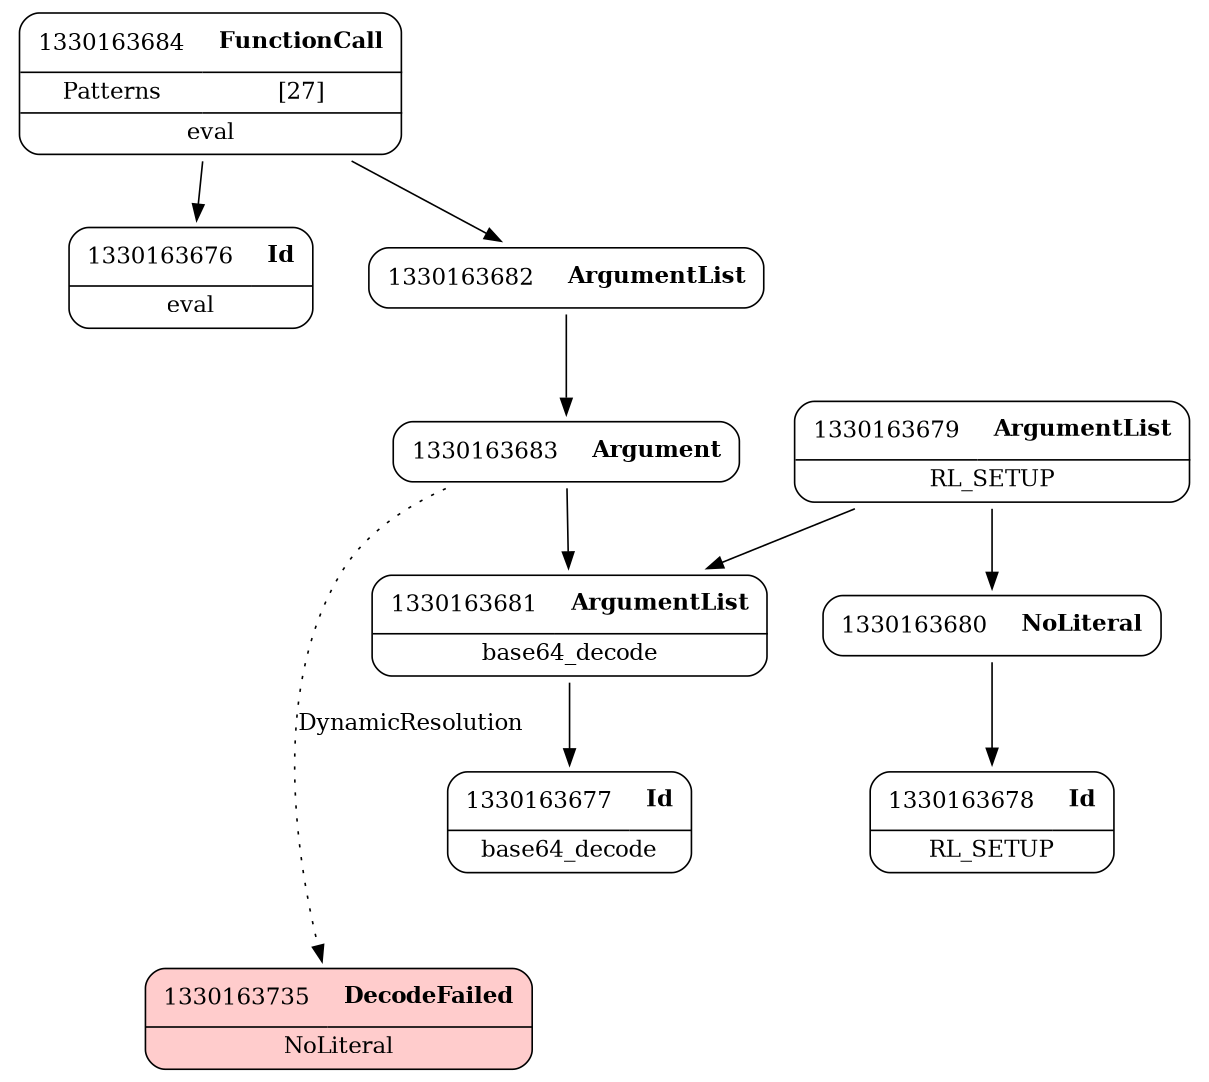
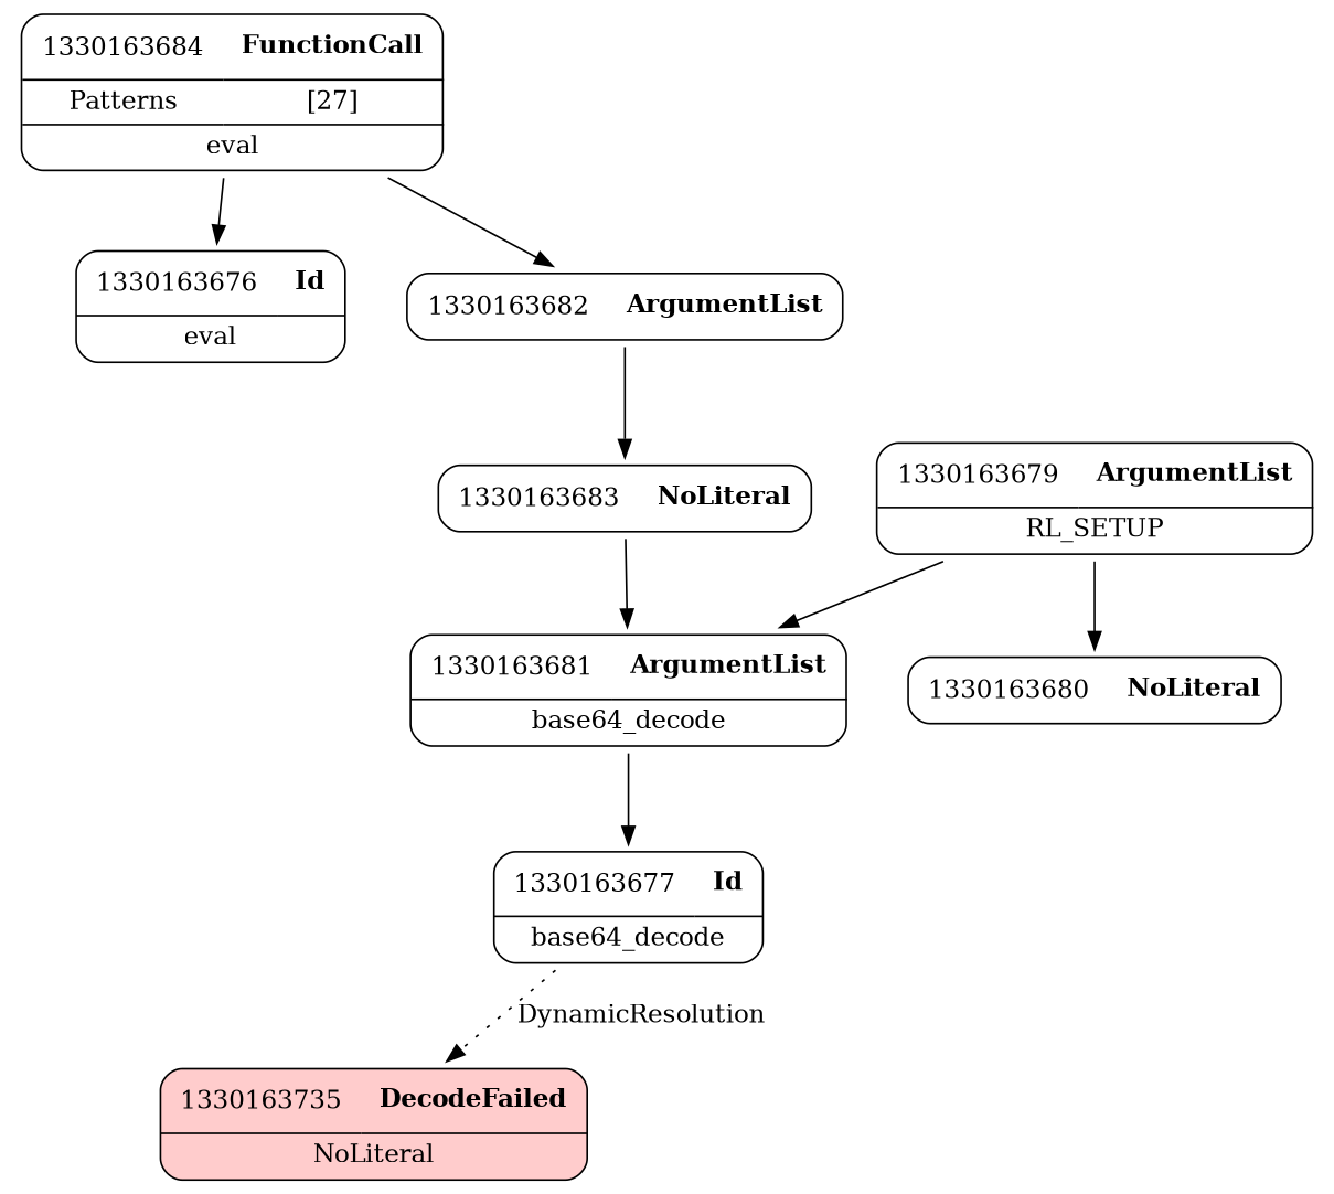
  digraph {
    node [shape=none]
    edge [weight=2]
    n1 [label=<<TABLE border='1' cellspacing='0' cellpadding='10' style='rounded' ><TR><TD border='0'>1330163676</TD><TD border='0'><B>Id</B></TD></TR><HR/><TR><TD border='0' cellpadding='5' colspan='2'>eval</TD></TR></TABLE>>]
    n2 [label=<<TABLE border='1' cellspacing='0' cellpadding='10' style='rounded' ><TR><TD border='0'>1330163677</TD><TD border='0'><B>Id</B></TD></TR><HR/><TR><TD border='0' cellpadding='5' colspan='2'>base64_decode</TD></TR></TABLE>>]
-   n3 [label=<<TABLE border='1' cellspacing='0' cellpadding='10' style='rounded' ><TR><TD border='0'>1330163678</TD><TD border='0'><B>Id</B></TD></TR><HR/><TR><TD border='0' cellpadding='5' colspan='2'>RL_SETUP</TD></TR></TABLE>>]
    n4 [label=<<TABLE border='1' cellspacing='0' cellpadding='10' style='rounded' ><TR><TD border='0'>1330163679</TD><TD border='0'><B>ArgumentList</B></TD></TR><HR/><TR><TD border='0' cellpadding='5' colspan='2'>RL_SETUP</TD></TR></TABLE>>]
    n5 [label=<<TABLE border='1' cellspacing='0' cellpadding='10' style='rounded' ><TR><TD border='0'>1330163680</TD><TD border='0'><B>NoLiteral</B></TD></TR></TABLE>>]
    n6 [label=<<TABLE border='1' cellspacing='0' cellpadding='10' style='rounded' ><TR><TD border='0'>1330163681</TD><TD border='0'><B>ArgumentList</B></TD></TR><HR/><TR><TD border='0' cellpadding='5' colspan='2'>base64_decode</TD></TR></TABLE>>]
    n7 [label=<<TABLE border='1' cellspacing='0' cellpadding='10' style='rounded' ><TR><TD border='0'>1330163682</TD><TD border='0'><B>ArgumentList</B></TD></TR></TABLE>>]
-   n8 [label=<<TABLE border='1' cellspacing='0' cellpadding='10' style='rounded' ><TR><TD border='0'>1330163683</TD><TD border='0'><B>Argument</B></TD></TR></TABLE>>]
+   n8 [label=<<TABLE border='1' cellspacing='0' cellpadding='10' style='rounded' ><TR><TD border='0'>1330163683</TD><TD border='0'><B>NoLiteral</B></TD></TR></TABLE>>]
    n9 [label=<<TABLE border='1' cellspacing='0' cellpadding='10' style='rounded' bgcolor='#FFCCCC' ><TR><TD border='0'>1330163735</TD><TD border='0'><B>DecodeFailed</B></TD></TR><HR/><TR><TD border='0' cellpadding='5' colspan='2'>NoLiteral</TD></TR></TABLE>>]
    n10 [label=<<TABLE border='1' cellspacing='0' cellpadding='10' style='rounded' ><TR><TD border='0'>1330163684</TD><TD border='0'><B>FunctionCall</B></TD></TR><HR/><TR><TD border='0' cellpadding='5'>Patterns</TD><TD border='0' cellpadding='5'>[27]</TD></TR><HR/><TR><TD border='0' cellpadding='5' colspan='2'>eval</TD></TR></TABLE>>]
    n4 -> n5
    n4 -> n6
-   n5 -> n3
    n6 -> n2
    n7 -> n8
    n8 -> n6
-   n8 -> n9 [label=DynamicResolution style=dotted weight=""]
+   n2 -> n9 [label=DynamicResolution style=dotted weight=""]
    n10 -> n1
    n10 -> n7
  }
